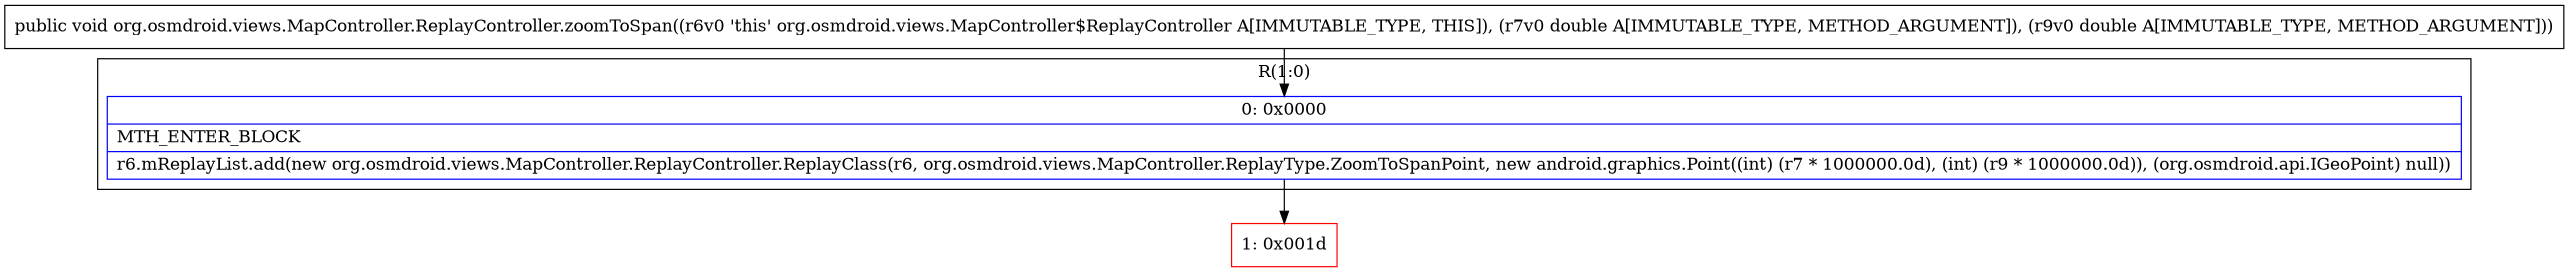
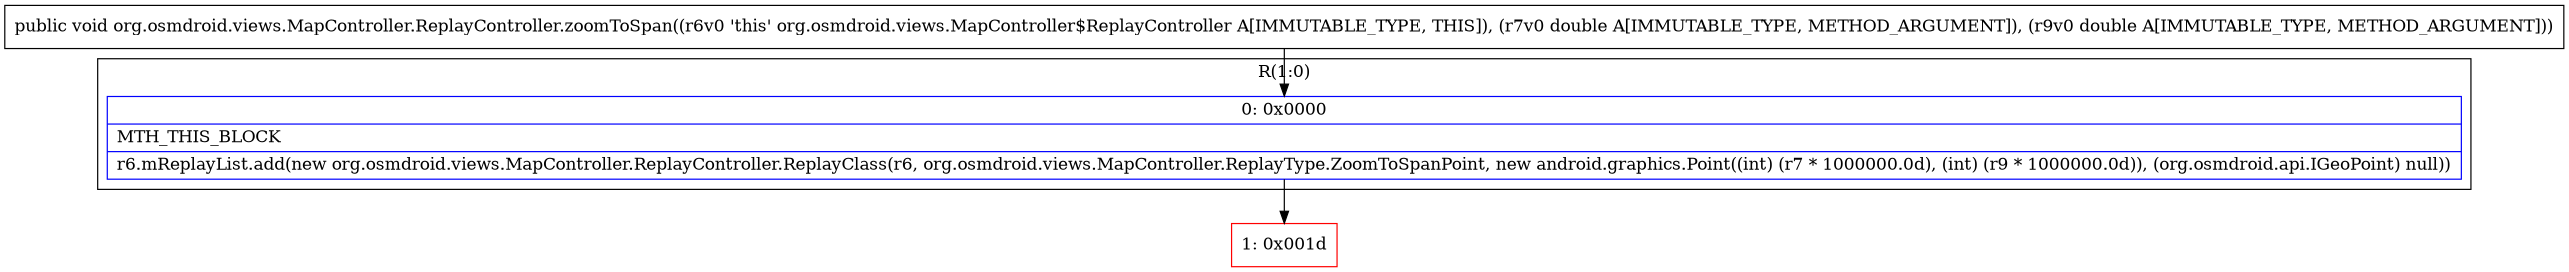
  digraph {
    node [shape=record]
-   n1 [color=blue label="{0\:\ 0x0000|MTH_ENTER_BLOCK\l|r6.mReplayList.add(new org.osmdroid.views.MapController.ReplayController.ReplayClass(r6, org.osmdroid.views.MapController.ReplayType.ZoomToSpanPoint, new android.graphics.Point((int) (r7 * 1000000.0d), (int) (r9 * 1000000.0d)), (org.osmdroid.api.IGeoPoint) null))\l}"]
+   n1 [color=blue label="{0\:\ 0x0000|MTH_THIS_BLOCK\l|r6.mReplayList.add(new org.osmdroid.views.MapController.ReplayController.ReplayClass(r6, org.osmdroid.views.MapController.ReplayType.ZoomToSpanPoint, new android.graphics.Point((int) (r7 * 1000000.0d), (int) (r9 * 1000000.0d)), (org.osmdroid.api.IGeoPoint) null))\l}"]
    n2 [color=red label="{1\:\ 0x001d}"]
    n3 [label="{public void org.osmdroid.views.MapController.ReplayController.zoomToSpan((r6v0 'this' org.osmdroid.views.MapController$ReplayController A[IMMUTABLE_TYPE, THIS]), (r7v0 double A[IMMUTABLE_TYPE, METHOD_ARGUMENT]), (r9v0 double A[IMMUTABLE_TYPE, METHOD_ARGUMENT])) }"]
    subgraph cluster_1 {
      label="R(1:0)"
      n1
    }
    n1 -> n2
    n3 -> n1
  }
